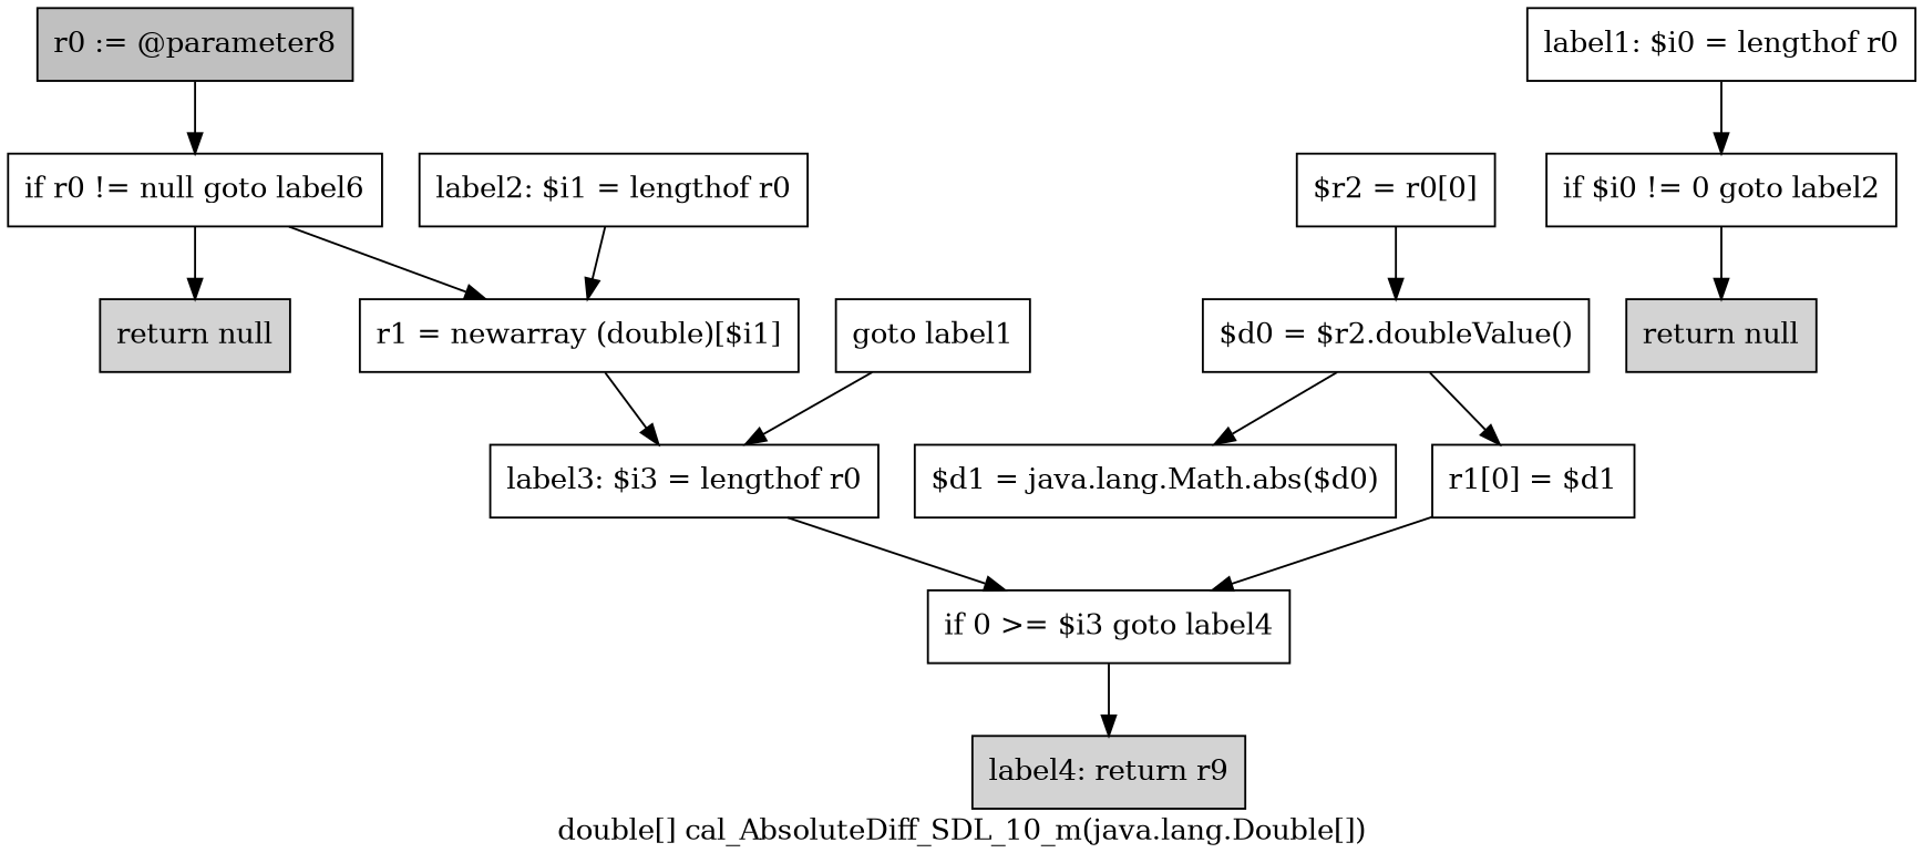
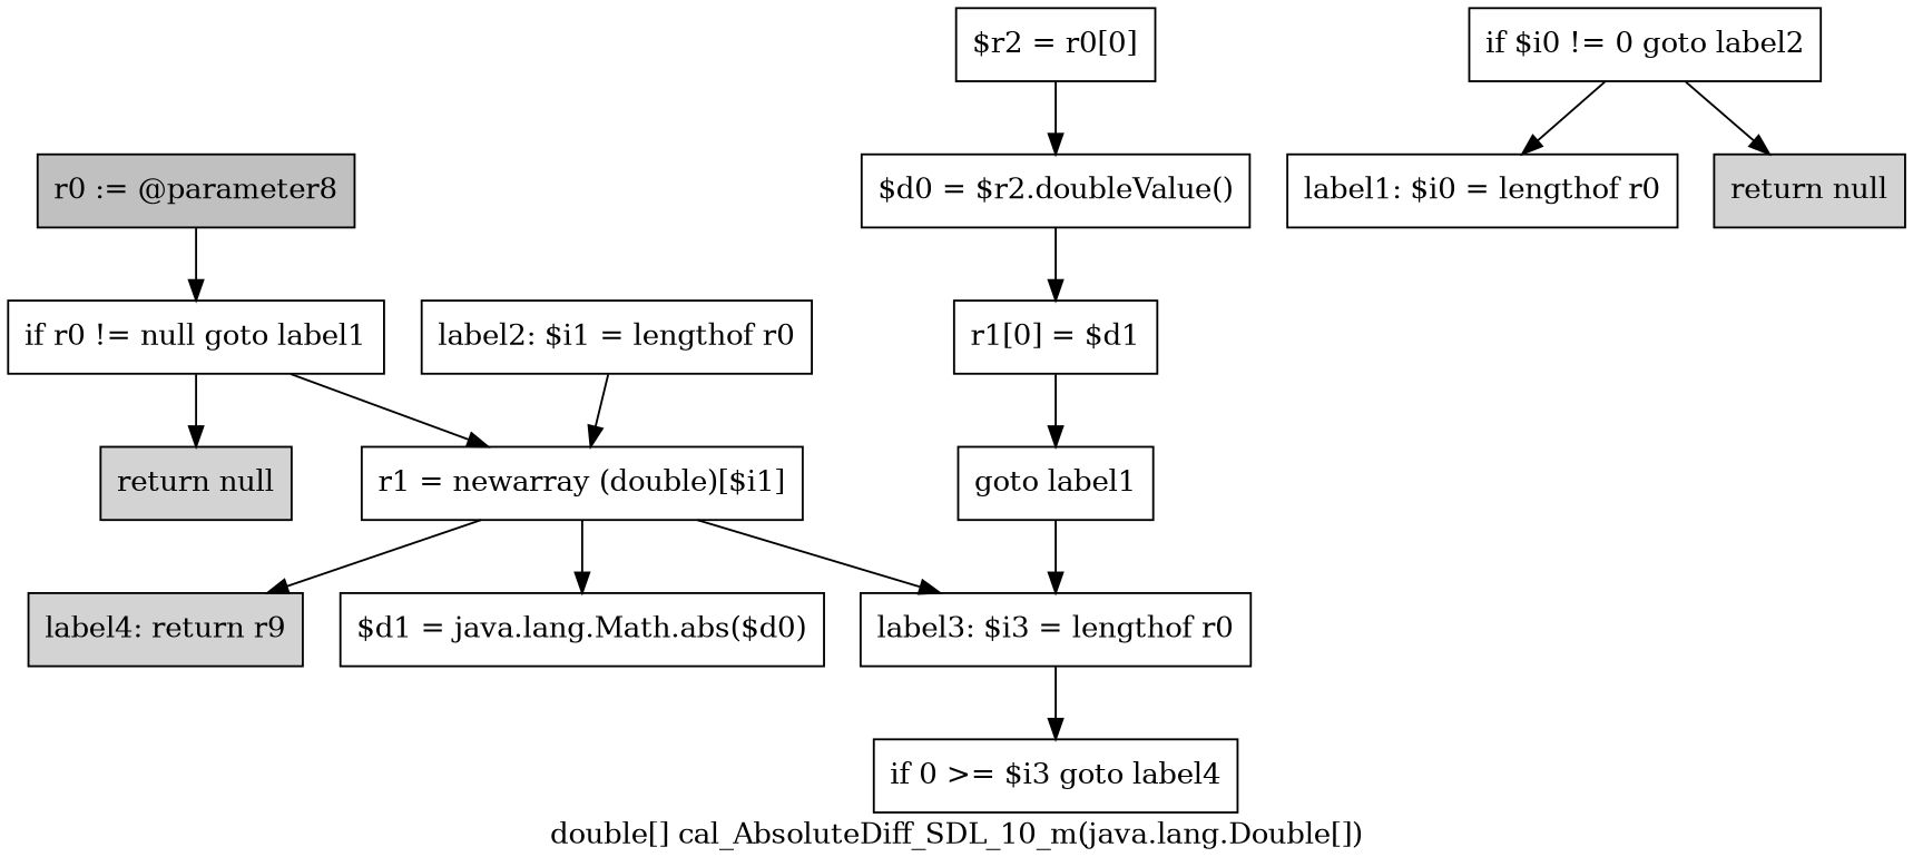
  digraph {
    label="double[] cal_AbsoluteDiff_SDL_10_m(java.lang.Double[])"
    node [shape=box]
    n1 [fillcolor=gray label="r0 := @parameter8" style=filled]
-   n2 [label="if r0 != null goto label6"]
+   n2 [label="if r0 != null goto label1"]
    n3 [fillcolor=lightgray label="return null" style=filled]
    n4 [label="r1 = newarray (double)[$i1]"]
    n5 [label="label1: $i0 = lengthof r0"]
    n6 [label="if $i0 != 0 goto label2"]
    n7 [fillcolor=lightgray label="return null" style=filled]
    n8 [label="label2: $i1 = lengthof r0"]
    n9 [label="label3: $i3 = lengthof r0"]
    n10 [label="if 0 >= $i3 goto label4"]
    n11 [fillcolor=lightgray label="label4: return r9" style=filled]
    n12 [label="$r2 = r0[0]"]
    n13 [label="$d0 = $r2.doubleValue()"]
    n14 [label="$d1 = java.lang.Math.abs($d0)"]
    n15 [label="r1[0] = $d1"]
    n16 [label="goto label1"]
    n1 -> n2
    n2 -> n3
    n2 -> n4
    n4 -> n9
-   n5 -> n6
+   n6 -> n5
    n6 -> n7
    n8 -> n4
    n9 -> n10
-   n10 -> n11
+   n4 -> n11
    n12 -> n13
-   n13 -> n14
+   n4 -> n14
    n13 -> n15
-   n15 -> n10
+   n15 -> n16
    n16 -> n9
  }
